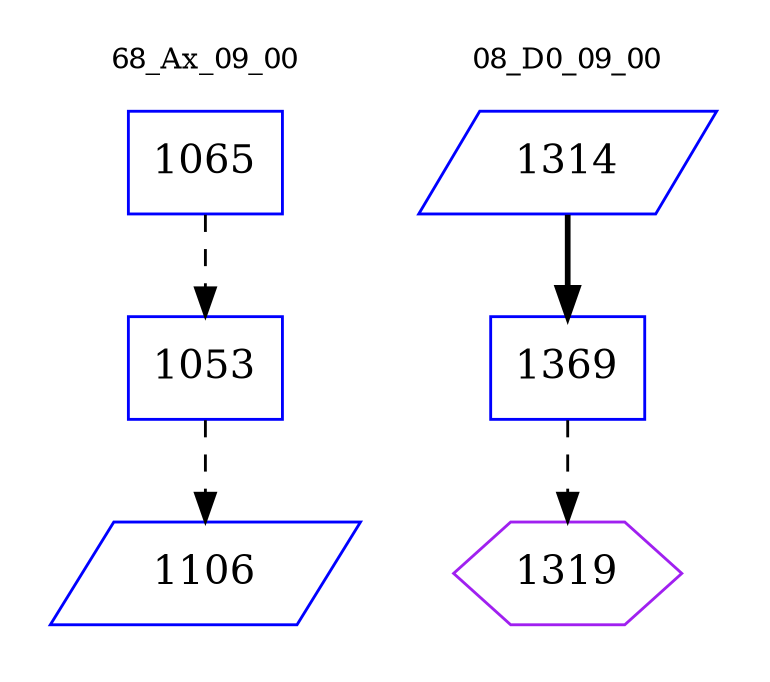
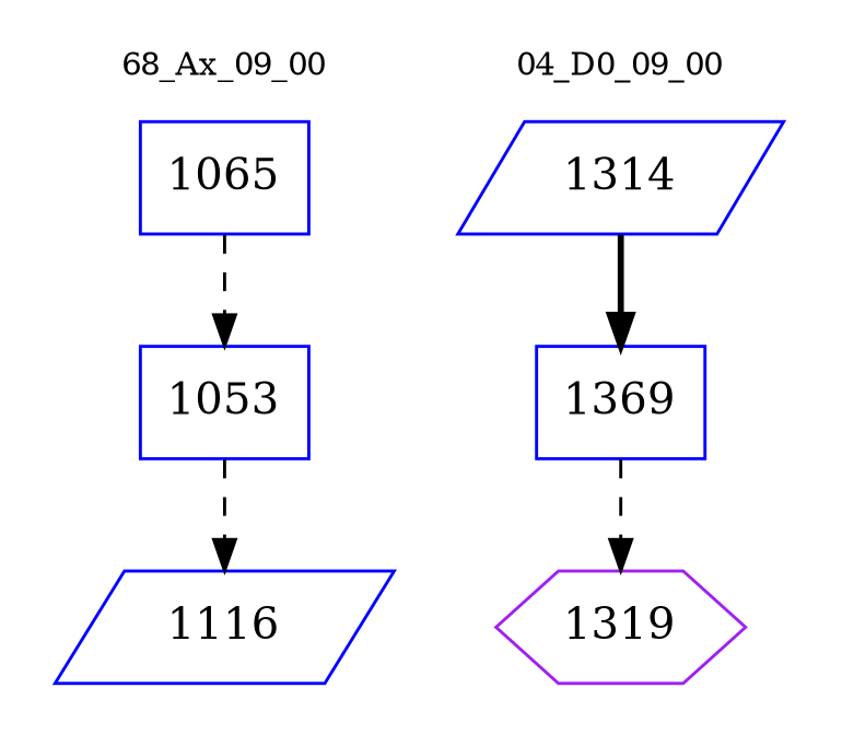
  digraph {
    node [color=blue shape=box]
    edge [color=black style=dashed]
    n1 [label=1065]
    n2 [label=1053]
-   n3 [label=1106 shape=parallelogram]
+   n3 [label=1116 shape=parallelogram]
    n4 [label=1314 shape=parallelogram]
    n5 [label=1369]
    n6 [color=purple label=1319 shape=hexagon]
    subgraph cluster_1 {
      color=white
      fontsize=10
      label="68_Ax_09_00"
      n1
      n2
      n3
    }
    subgraph cluster_2 {
      color=white
      fontsize=10
-     label="08_D0_09_00"
+     label="04_D0_09_00"
      n4
      n5
      n6
    }
    n1 -> n2
    n2 -> n3
    n4 -> n5 [style=bold]
    n5 -> n6
  }
